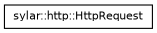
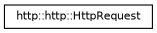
  digraph {
    rankdir=LR
-   n1 [color=black fillcolor=white fontname=Helvetica fontsize=10 height=0.2 label="sylar::http::HttpRequest" shape=record style=filled width=0.4]
+   n1 [color=black fillcolor=white fontname=Helvetica fontsize=10 height=0.2 label="http::http::HttpRequest" shape=record style=filled width=0.4]
  }
